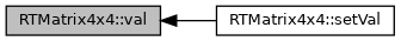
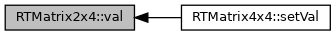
  digraph {
    rankdir=LR
    node [color=black fontname=Helvetica fontsize=10 shape=box style=filled]
-   n1 [fillcolor=grey75 fontcolor=black height=0.2 label="RTMatrix4x4::val" width=0.4]
+   n1 [fillcolor=grey75 fontcolor=black height=0.2 label="RTMatrix2x4::val" width=0.4]
    n2 [fillcolor=white height=0.2 label="RTMatrix4x4::setVal" width=0.4]
    n1 -> n2 [color=black dir=back fontname=Helvetica fontsize=10 labelfontname=Helvetica labelfontsize=10 style=solid]
  }
